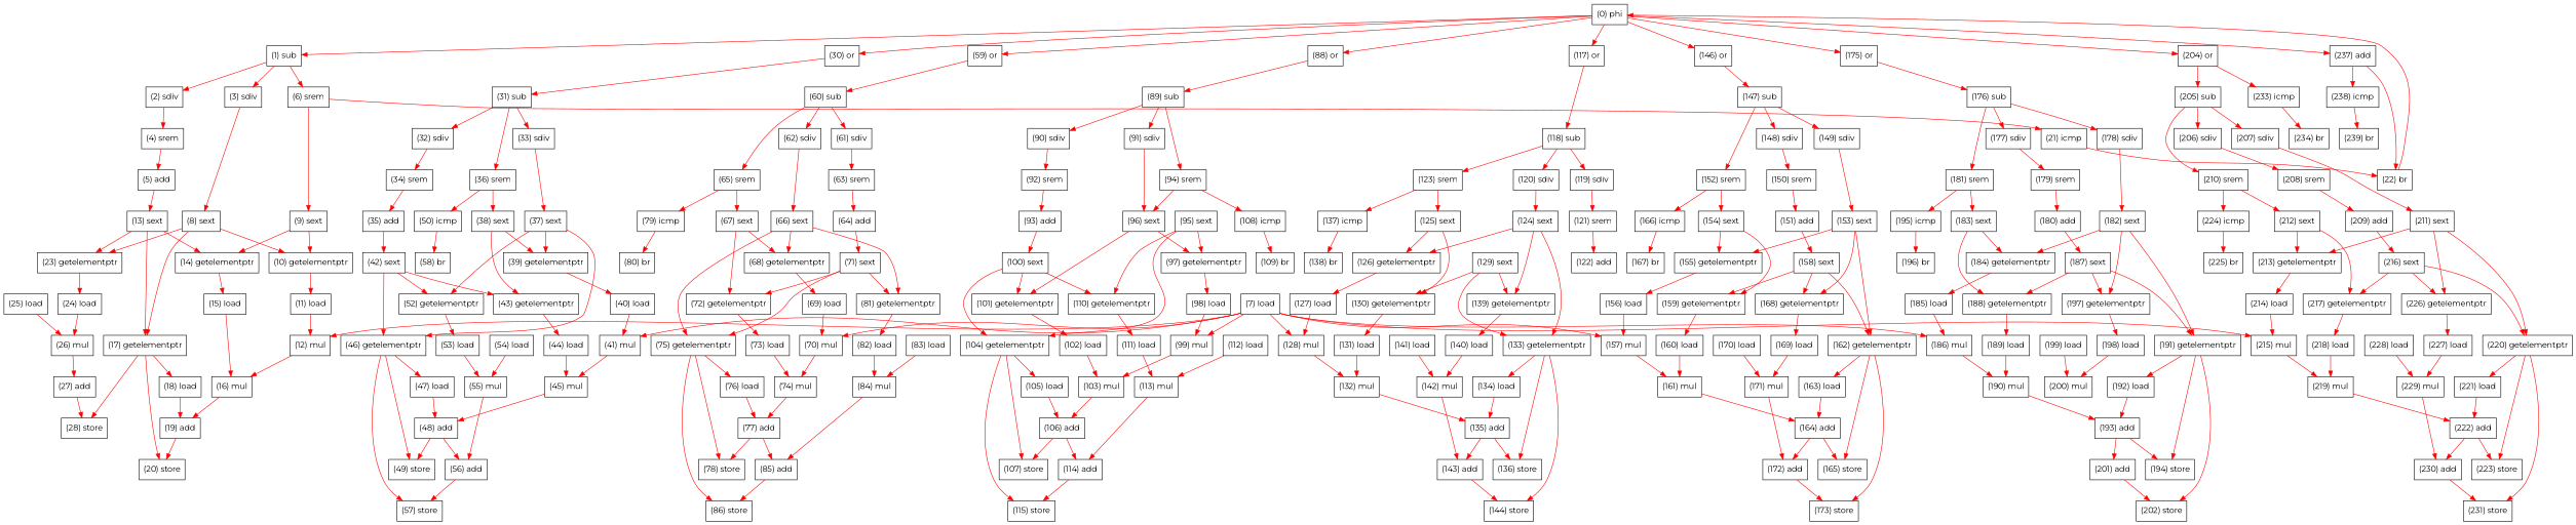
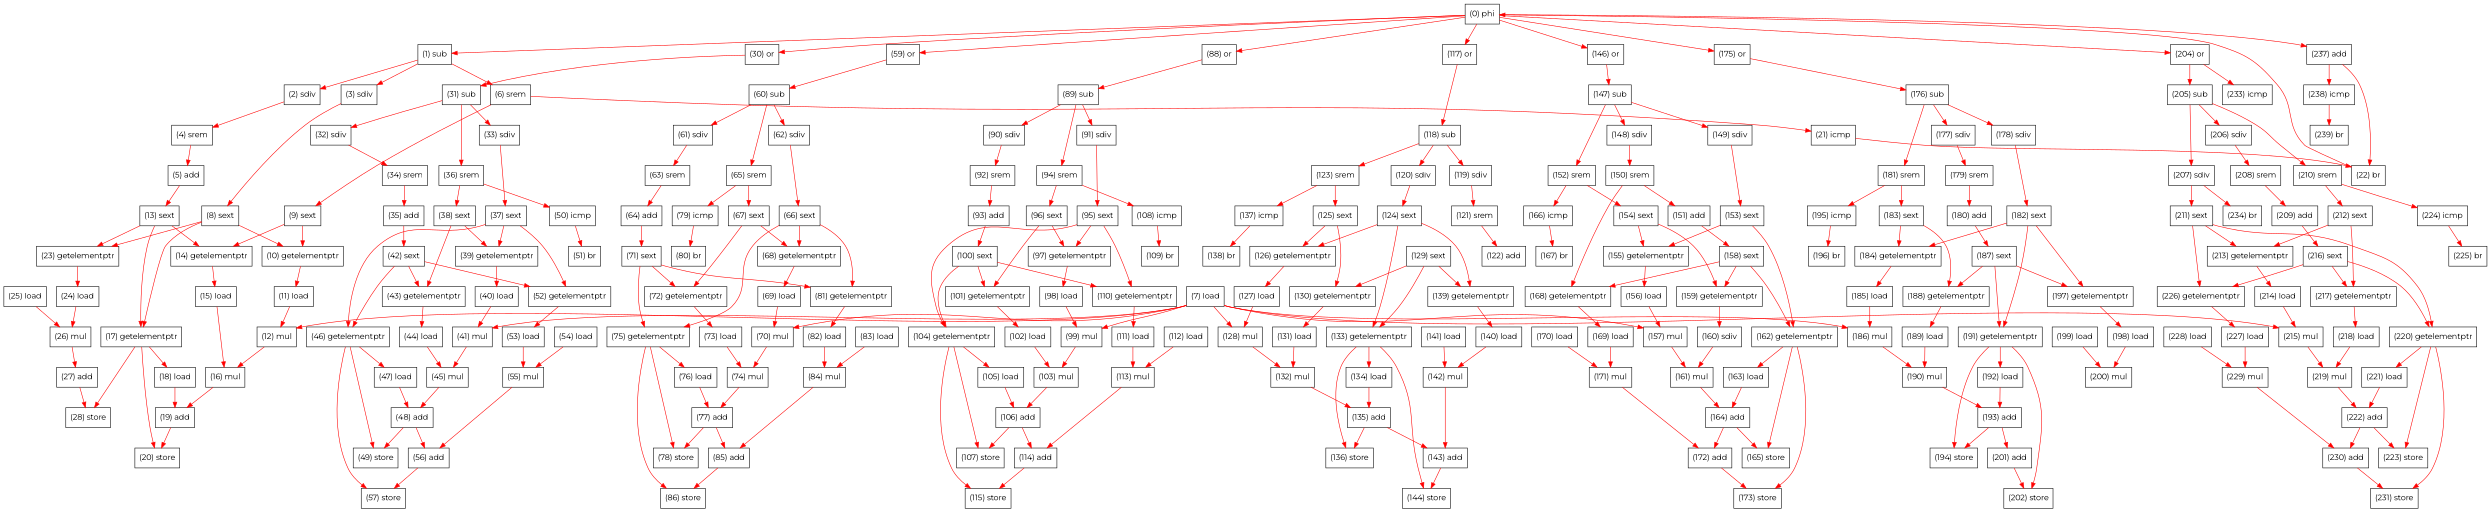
  digraph {
    fontname=Montserrat
    node [fontname=Montserrat shape=record]
    edge [color=red fontname=Montserrat]
    n1 [label="(0) phi"]
    n2 [label="(1) sub"]
    n3 [label="(30) or"]
    n4 [label="(59) or"]
    n5 [label="(88) or"]
    n6 [label="(117) or"]
    n7 [label="(146) or"]
    n8 [label="(175) or"]
    n9 [label="(204) or"]
    n10 [label="(237) add"]
    n11 [label="(2) sdiv"]
    n12 [label="(3) sdiv"]
    n13 [label="(6) srem"]
    n14 [label="(31) sub"]
    n15 [label="(60) sub"]
    n16 [label="(89) sub"]
    n17 [label="(118) sub"]
    n18 [label="(147) sub"]
    n19 [label="(176) sub"]
    n20 [label="(205) sub"]
    n21 [label="(233) icmp"]
    n22 [label="(22) br"]
    n23 [label="(238) icmp"]
    n24 [label="(4) srem"]
    n25 [label="(8) sext"]
    n26 [label="(9) sext"]
    n27 [label="(21) icmp"]
    n28 [label="(5) add"]
    n29 [label="(10) getelementptr"]
    n30 [label="(17) getelementptr"]
    n31 [label="(23) getelementptr"]
    n32 [label="(13) sext"]
    n33 [label="(14) getelementptr"]
    n34 [label="(7) load"]
    n35 [label="(12) mul"]
    n36 [label="(41) mul"]
    n37 [label="(70) mul"]
    n38 [label="(99) mul"]
    n39 [label="(128) mul"]
    n40 [label="(157) mul"]
    n41 [label="(186) mul"]
    n42 [label="(215) mul"]
    n43 [label="(16) mul"]
    n44 [label="(45) mul"]
    n45 [label="(74) mul"]
    n46 [label="(103) mul"]
    n47 [label="(132) mul"]
    n48 [label="(161) mul"]
    n49 [label="(190) mul"]
    n50 [label="(219) mul"]
    n51 [label="(11) load"]
    n52 [label="(18) load"]
    n53 [label="(20) store"]
    n54 [label="(28) store"]
    n55 [label="(24) load"]
    n56 [label="(15) load"]
    n57 [label="(19) add"]
    n58 [label="(27) add"]
    n59 [label="(26) mul"]
    n60 [label="(25) load"]
    n61 [label="(32) sdiv"]
    n62 [label="(33) sdiv"]
    n63 [label="(36) srem"]
    n64 [label="(34) srem"]
    n65 [label="(37) sext"]
    n66 [label="(38) sext"]
    n67 [label="(50) icmp"]
    n68 [label="(35) add"]
    n69 [label="(39) getelementptr"]
    n70 [label="(46) getelementptr"]
    n71 [label="(52) getelementptr"]
    n72 [label="(42) sext"]
    n73 [label="(43) getelementptr"]
-   n74 [label="(58) br"]
+   n74 [label="(51) br"]
    n75 [label="(40) load"]
    n76 [label="(47) load"]
    n77 [label="(49) store"]
    n78 [label="(57) store"]
    n79 [label="(53) load"]
    n80 [label="(44) load"]
    n81 [label="(48) add"]
    n82 [label="(56) add"]
    n83 [label="(55) mul"]
    n84 [label="(54) load"]
    n85 [label="(61) sdiv"]
    n86 [label="(62) sdiv"]
    n87 [label="(65) srem"]
    n88 [label="(63) srem"]
    n89 [label="(66) sext"]
    n90 [label="(67) sext"]
    n91 [label="(79) icmp"]
    n92 [label="(64) add"]
    n93 [label="(68) getelementptr"]
    n94 [label="(75) getelementptr"]
    n95 [label="(81) getelementptr"]
    n96 [label="(71) sext"]
    n97 [label="(72) getelementptr"]
    n98 [label="(80) br"]
    n99 [label="(69) load"]
    n100 [label="(76) load"]
    n101 [label="(78) store"]
    n102 [label="(86) store"]
    n103 [label="(82) load"]
    n104 [label="(73) load"]
    n105 [label="(77) add"]
    n106 [label="(85) add"]
    n107 [label="(84) mul"]
    n108 [label="(83) load"]
    n109 [label="(90) sdiv"]
    n110 [label="(91) sdiv"]
    n111 [label="(94) srem"]
    n112 [label="(92) srem"]
    n113 [label="(95) sext"]
    n114 [label="(96) sext"]
    n115 [label="(108) icmp"]
    n116 [label="(93) add"]
    n117 [label="(97) getelementptr"]
    n118 [label="(104) getelementptr"]
    n119 [label="(110) getelementptr"]
    n120 [label="(100) sext"]
    n121 [label="(101) getelementptr"]
    n122 [label="(109) br"]
    n123 [label="(98) load"]
    n124 [label="(105) load"]
    n125 [label="(107) store"]
    n126 [label="(115) store"]
    n127 [label="(111) load"]
    n128 [label="(102) load"]
    n129 [label="(106) add"]
    n130 [label="(114) add"]
    n131 [label="(113) mul"]
    n132 [label="(112) load"]
    n133 [label="(119) sdiv"]
    n134 [label="(120) sdiv"]
    n135 [label="(123) srem"]
    n136 [label="(121) srem"]
    n137 [label="(124) sext"]
    n138 [label="(125) sext"]
    n139 [label="(137) icmp"]
    n140 [label="(122) add"]
    n141 [label="(126) getelementptr"]
    n142 [label="(133) getelementptr"]
    n143 [label="(139) getelementptr"]
    n144 [label="(129) sext"]
    n145 [label="(130) getelementptr"]
    n146 [label="(138) br"]
    n147 [label="(127) load"]
    n148 [label="(134) load"]
    n149 [label="(136) store"]
    n150 [label="(144) store"]
    n151 [label="(140) load"]
    n152 [label="(131) load"]
    n153 [label="(135) add"]
    n154 [label="(143) add"]
    n155 [label="(142) mul"]
    n156 [label="(141) load"]
    n157 [label="(148) sdiv"]
    n158 [label="(149) sdiv"]
    n159 [label="(152) srem"]
    n160 [label="(150) srem"]
    n161 [label="(153) sext"]
    n162 [label="(154) sext"]
    n163 [label="(166) icmp"]
    n164 [label="(151) add"]
    n165 [label="(155) getelementptr"]
    n166 [label="(162) getelementptr"]
    n167 [label="(168) getelementptr"]
    n168 [label="(158) sext"]
    n169 [label="(159) getelementptr"]
    n170 [label="(167) br"]
    n171 [label="(156) load"]
    n172 [label="(163) load"]
    n173 [label="(165) store"]
    n174 [label="(173) store"]
    n175 [label="(169) load"]
-   n176 [label="(160) load"]
+   n176 [label="(160) sdiv"]
    n177 [label="(164) add"]
    n178 [label="(172) add"]
    n179 [label="(171) mul"]
    n180 [label="(170) load"]
    n181 [label="(177) sdiv"]
    n182 [label="(178) sdiv"]
    n183 [label="(181) srem"]
    n184 [label="(179) srem"]
    n185 [label="(182) sext"]
    n186 [label="(183) sext"]
    n187 [label="(195) icmp"]
    n188 [label="(180) add"]
    n189 [label="(184) getelementptr"]
    n190 [label="(191) getelementptr"]
    n191 [label="(197) getelementptr"]
    n192 [label="(187) sext"]
    n193 [label="(188) getelementptr"]
    n194 [label="(196) br"]
    n195 [label="(185) load"]
    n196 [label="(192) load"]
    n197 [label="(194) store"]
    n198 [label="(202) store"]
    n199 [label="(198) load"]
    n200 [label="(189) load"]
    n201 [label="(193) add"]
    n202 [label="(201) add"]
    n203 [label="(200) mul"]
    n204 [label="(199) load"]
    n205 [label="(206) sdiv"]
    n206 [label="(207) sdiv"]
    n207 [label="(210) srem"]
    n208 [label="(234) br"]
    n209 [label="(208) srem"]
    n210 [label="(211) sext"]
    n211 [label="(212) sext"]
    n212 [label="(224) icmp"]
    n213 [label="(209) add"]
    n214 [label="(213) getelementptr"]
    n215 [label="(220) getelementptr"]
    n216 [label="(226) getelementptr"]
    n217 [label="(216) sext"]
    n218 [label="(217) getelementptr"]
    n219 [label="(225) br"]
    n220 [label="(214) load"]
    n221 [label="(221) load"]
    n222 [label="(223) store"]
    n223 [label="(231) store"]
    n224 [label="(227) load"]
    n225 [label="(218) load"]
    n226 [label="(222) add"]
    n227 [label="(230) add"]
    n228 [label="(229) mul"]
    n229 [label="(228) load"]
    n230 [label="(239) br"]
    n1 -> n2
    n1 -> n3
    n1 -> n4
    n1 -> n5
    n1 -> n6
    n1 -> n7
    n1 -> n8
    n1 -> n9
    n1 -> n10
    n2 -> n11
    n2 -> n12
    n2 -> n13
    n3 -> n14
    n4 -> n15
    n5 -> n16
    n6 -> n17
    n7 -> n18
    n8 -> n19
    n9 -> n20
    n9 -> n21
    n10 -> n22
    n10 -> n23
    n11 -> n24
    n12 -> n25
    n13 -> n26
    n13 -> n27
    n14 -> n61
    n14 -> n62
    n14 -> n63
    n15 -> n85
    n15 -> n86
    n15 -> n87
    n16 -> n109
    n16 -> n110
    n16 -> n111
    n17 -> n133
    n17 -> n134
    n17 -> n135
    n18 -> n157
    n18 -> n158
    n18 -> n159
    n19 -> n181
    n19 -> n182
    n19 -> n183
    n20 -> n205
    n20 -> n206
    n20 -> n207
-   n21 -> n208
+   n206 -> n208
    n22 -> n1
    n23 -> n230
    n24 -> n28
    n25 -> n29
    n25 -> n30
    n25 -> n31
    n26 -> n29
    n26 -> n33
    n27 -> n22
    n28 -> n32
    n29 -> n51
    n30 -> n52
    n30 -> n53
    n30 -> n54
    n31 -> n55
    n32 -> n30
    n32 -> n31
    n32 -> n33
    n33 -> n56
    n34 -> n35
    n34 -> n36
    n34 -> n37
    n34 -> n38
    n34 -> n39
    n34 -> n40
    n34 -> n41
    n34 -> n42
    n35 -> n43
    n36 -> n44
    n37 -> n45
    n38 -> n46
    n39 -> n47
    n40 -> n48
    n41 -> n49
    n42 -> n50
    n43 -> n57
    n44 -> n81
    n45 -> n105
    n46 -> n129
    n47 -> n153
    n48 -> n177
    n49 -> n201
    n50 -> n226
    n51 -> n35
    n52 -> n57
    n55 -> n59
    n56 -> n43
    n57 -> n53
    n58 -> n54
    n59 -> n58
    n60 -> n59
    n61 -> n64
    n62 -> n65
    n63 -> n66
    n63 -> n67
    n64 -> n68
    n65 -> n69
    n65 -> n70
    n65 -> n71
    n66 -> n69
    n66 -> n73
    n67 -> n74
    n68 -> n72
    n69 -> n75
    n70 -> n76
    n70 -> n77
    n70 -> n78
    n71 -> n79
    n72 -> n70
    n72 -> n71
    n72 -> n73
    n73 -> n80
    n75 -> n36
    n76 -> n81
    n79 -> n83
    n80 -> n44
    n81 -> n77
    n81 -> n82
    n82 -> n78
    n83 -> n82
    n84 -> n83
    n85 -> n88
    n86 -> n89
    n87 -> n90
    n87 -> n91
    n88 -> n92
    n89 -> n93
    n89 -> n94
    n89 -> n95
    n90 -> n93
    n90 -> n97
    n91 -> n98
    n92 -> n96
    n93 -> n99
    n94 -> n100
    n94 -> n101
    n94 -> n102
    n95 -> n103
    n96 -> n94
    n96 -> n95
    n96 -> n97
    n97 -> n104
    n99 -> n37
    n100 -> n105
    n103 -> n107
    n104 -> n45
    n105 -> n101
    n105 -> n106
    n106 -> n102
    n107 -> n106
    n108 -> n107
    n109 -> n112
-   n110 -> n114
+   n110 -> n113
    n111 -> n114
    n111 -> n115
    n112 -> n116
    n113 -> n117
    n113 -> n118
    n113 -> n119
    n114 -> n117
    n114 -> n121
    n115 -> n122
    n116 -> n120
    n117 -> n123
    n118 -> n124
    n118 -> n125
    n118 -> n126
    n119 -> n127
    n120 -> n118
    n120 -> n119
    n120 -> n121
    n121 -> n128
    n123 -> n38
    n124 -> n129
    n127 -> n131
    n128 -> n46
    n129 -> n125
    n129 -> n130
    n130 -> n126
    n131 -> n130
    n132 -> n131
    n133 -> n136
    n134 -> n137
    n135 -> n138
    n135 -> n139
    n136 -> n140
    n137 -> n141
    n137 -> n142
    n137 -> n143
    n138 -> n141
    n138 -> n145
    n139 -> n146
    n141 -> n147
    n142 -> n148
    n142 -> n149
    n142 -> n150
    n143 -> n151
    n144 -> n142
    n144 -> n143
    n144 -> n145
    n145 -> n152
    n147 -> n39
    n148 -> n153
    n151 -> n155
    n152 -> n47
    n153 -> n149
    n153 -> n154
    n154 -> n150
    n155 -> n154
    n156 -> n155
    n157 -> n160
    n158 -> n161
    n159 -> n162
    n159 -> n163
    n160 -> n164
    n161 -> n165
    n161 -> n166
-   n161 -> n167
+   n160 -> n167
    n162 -> n165
    n162 -> n169
    n163 -> n170
    n164 -> n168
    n165 -> n171
    n166 -> n172
    n166 -> n173
    n166 -> n174
    n167 -> n175
    n168 -> n166
    n168 -> n167
    n168 -> n169
    n169 -> n176
    n171 -> n40
    n172 -> n177
    n175 -> n179
    n176 -> n48
    n177 -> n173
    n177 -> n178
    n178 -> n174
    n179 -> n178
    n180 -> n179
    n181 -> n184
    n182 -> n185
    n183 -> n186
    n183 -> n187
    n184 -> n188
    n185 -> n189
    n185 -> n190
    n185 -> n191
    n186 -> n189
    n186 -> n193
    n187 -> n194
    n188 -> n192
    n189 -> n195
    n190 -> n196
    n190 -> n197
    n190 -> n198
    n191 -> n199
    n192 -> n190
    n192 -> n191
    n192 -> n193
    n193 -> n200
    n195 -> n41
    n196 -> n201
    n199 -> n203
    n200 -> n49
    n201 -> n197
    n201 -> n202
    n202 -> n198
    n204 -> n203
    n205 -> n209
    n206 -> n210
    n207 -> n211
    n207 -> n212
    n209 -> n213
    n210 -> n214
    n210 -> n215
    n210 -> n216
    n211 -> n214
    n211 -> n218
    n212 -> n219
    n213 -> n217
    n214 -> n220
    n215 -> n221
    n215 -> n222
    n215 -> n223
    n216 -> n224
    n217 -> n215
    n217 -> n216
    n217 -> n218
    n218 -> n225
    n220 -> n42
    n221 -> n226
    n224 -> n228
    n225 -> n50
    n226 -> n222
    n226 -> n227
    n227 -> n223
    n228 -> n227
    n229 -> n228
  }
